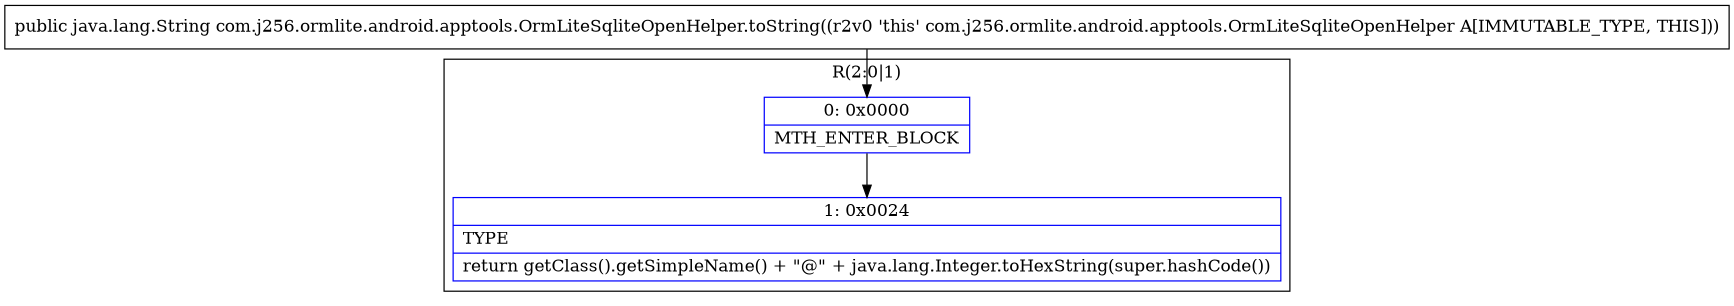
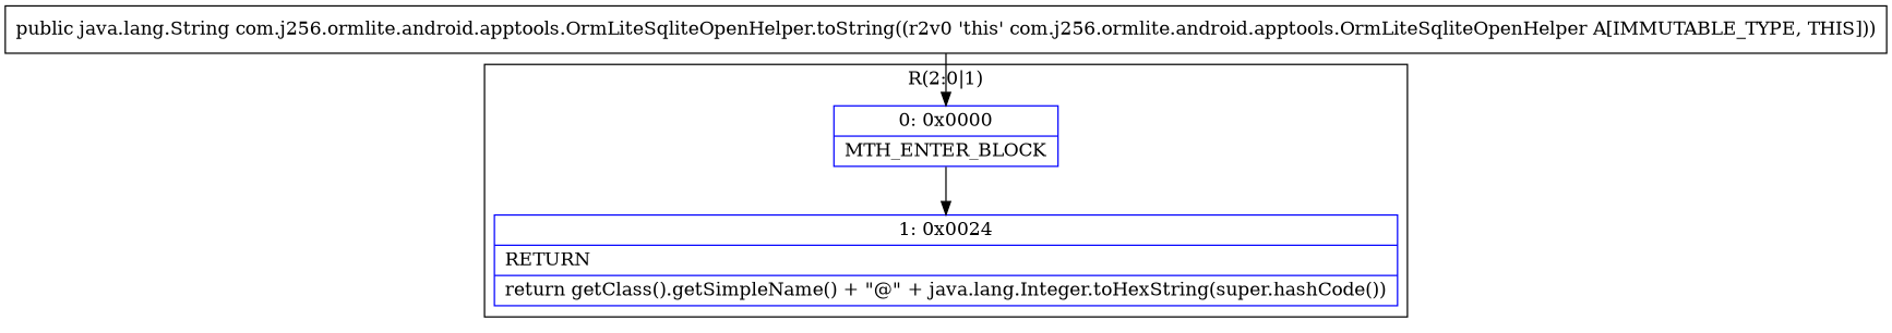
  digraph {
    node [color=blue shape=record]
    n1 [label="{0\:\ 0x0000|MTH_ENTER_BLOCK\l}"]
-   n2 [label="{1\:\ 0x0024|TYPE\l|return getClass().getSimpleName() + \"@\" + java.lang.Integer.toHexString(super.hashCode())\l}"]
+   n2 [label="{1\:\ 0x0024|RETURN\l|return getClass().getSimpleName() + \"@\" + java.lang.Integer.toHexString(super.hashCode())\l}"]
    n3 [label="{public java.lang.String com.j256.ormlite.android.apptools.OrmLiteSqliteOpenHelper.toString((r2v0 'this' com.j256.ormlite.android.apptools.OrmLiteSqliteOpenHelper A[IMMUTABLE_TYPE, THIS])) }" color=""]
    subgraph cluster_1 {
      label="R(2:0|1)"
      n1
      n2
    }
    n1 -> n2
    n3 -> n1
  }
